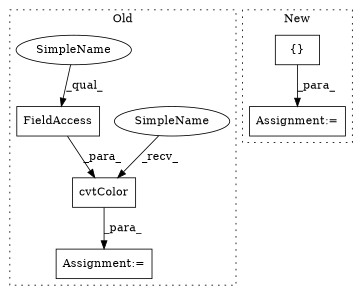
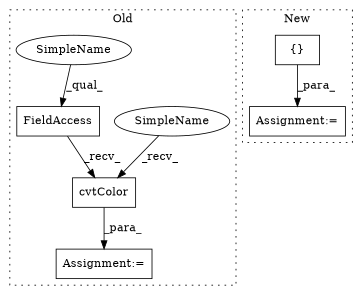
  digraph {
    node [a=7 l=1 s=1403 shape=box]
    n1 [a=32 l="9,1" label=cvtColor s="1387,1420"]
    n2 [a=22 l=17 label=FieldAccess]
    n3 [label="Assignment:=" s=1382]
    n4 [a=42 l=3 label=SimpleName s=1383 shape=ellipse]
    n5 [a=42 l=3 label=SimpleName shape=ellipse]
    n6 [a=4 l="1,1" label="{}" s="1025,1031"]
    n7 [label="Assignment:=" s=1001]
    subgraph cluster_1 {
      label=Old
      style=dotted
      n1
      n2
      n3
      n4
      n5
    }
    subgraph cluster_2 {
      label=New
      style=dotted
      n6
      n7
    }
    n1 -> n3 [label=_para_]
-   n2 -> n1 [label=_para_]
+   n2 -> n1 [label=_recv_]
    n4 -> n1 [label=_recv_]
    n5 -> n2 [label=_qual_]
    n6 -> n7 [label=_para_]
  }
